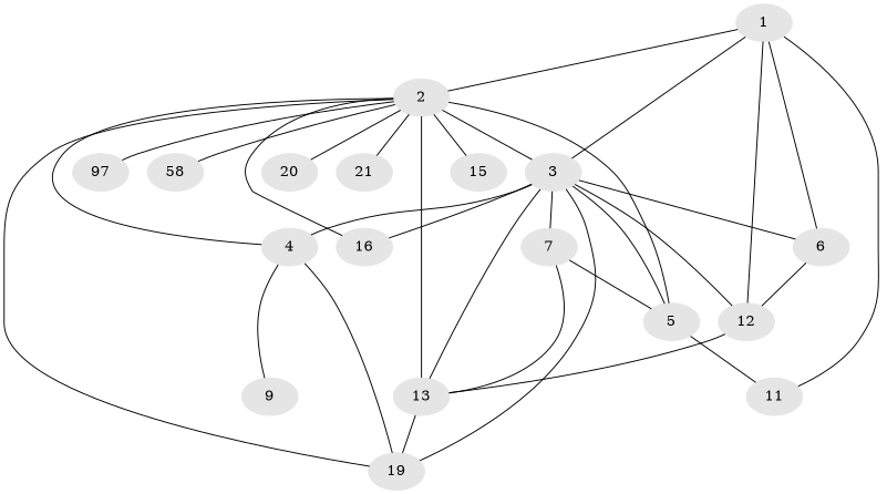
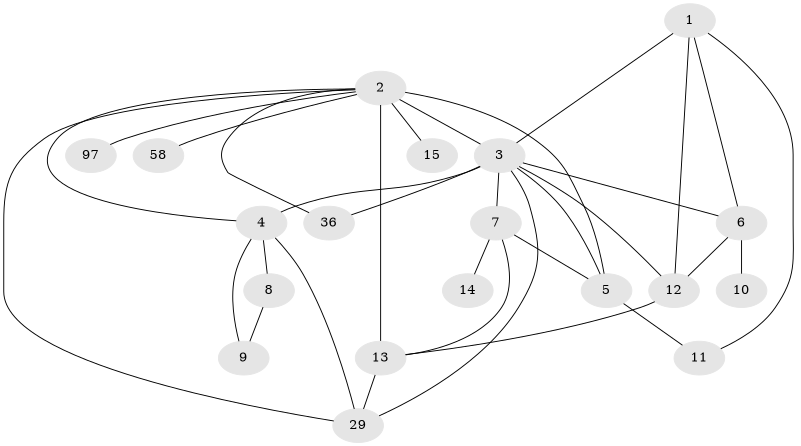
  graph {
    node [color=gray90 style=filled]
    edge [weight=1.0]
    1
    2
    3
    6
    11
    12
    5
    4
    13
    15
-   16
+   16 [label=36]
    n12 [label=97]
    n13 [label=58]
-   19
-   20
-   21
+   19 [label=29]
    7
+   10
+   8
    9
-   1 -- 2 [weight=2.0]
+   14
    1 -- 3
    1 -- 6
    1 -- 11
    1 -- 12 [weight=2.0]
    2 -- 3 [weight=5.0]
    2 -- 5
    2 -- 4 [weight=2.0]
    2 -- 13 [weight=3.0]
    2 -- 15
    2 -- 16
    2 -- n12
    2 -- n13
    2 -- 19
-   2 -- 20
-   2 -- 21
    3 -- 6
    3 -- 12
    3 -- 5
    3 -- 4 [weight=2.0]
-   3 -- 13
    3 -- 16
    3 -- 19
    3 -- 7 [weight=4.0]
    6 -- 12
+   6 -- 10 [weight=2.0]
    12 -- 13
    5 -- 11
    4 -- 19
+   4 -- 8
    4 -- 9
    13 -- 19
    7 -- 5
    7 -- 13
+   7 -- 14
+   8 -- 9
  }
